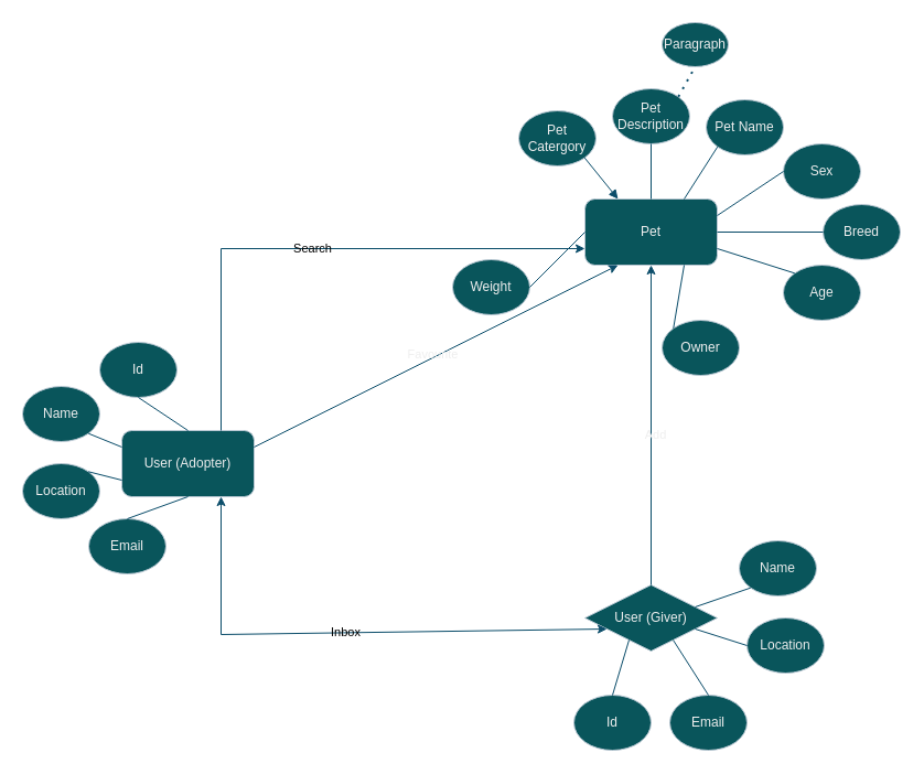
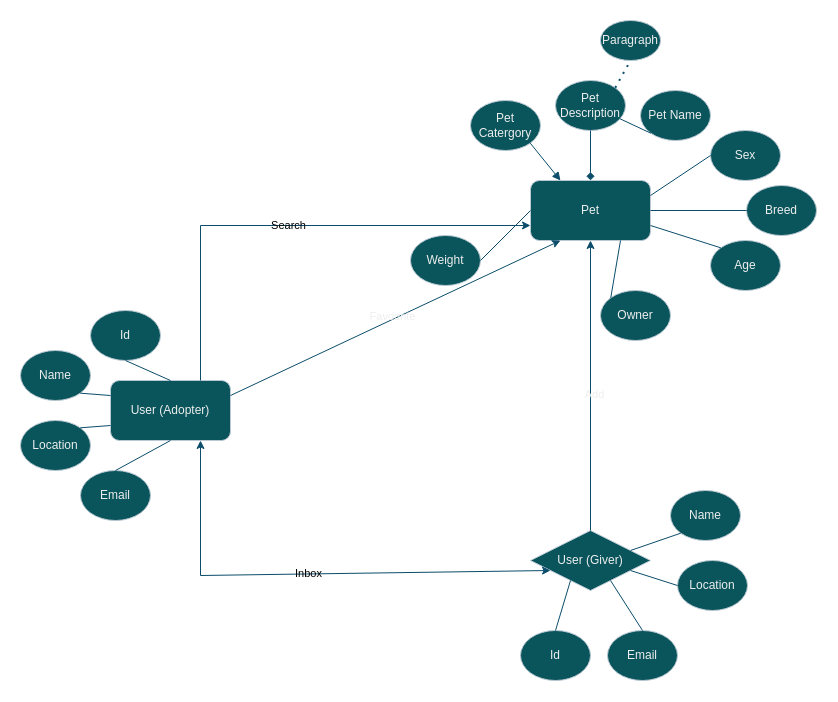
  <mxCell id="0" />
  <mxCell id="1" parent="0" />
  <mxCell id="2" value="Pet" style="rounded=1;whiteSpace=wrap;html=1;labelBackgroundColor=none;fillColor=#09555B;strokeColor=#BAC8D3;fontColor=#EEEEEE;" vertex="1" parent="1"><mxGeometry x="530" y="180" width="120" height="60" as="geometry" /></mxCell>
  <mxCell id="3" value="Pet Catergory" style="ellipse;whiteSpace=wrap;html=1;labelBackgroundColor=none;fillColor=#09555B;strokeColor=#BAC8D3;fontColor=#EEEEEE;" vertex="1" parent="1"><mxGeometry x="470" y="100" width="70" height="50" as="geometry" /></mxCell>
  <mxCell id="4" value="Pet Description" style="ellipse;whiteSpace=wrap;html=1;labelBackgroundColor=none;fillColor=#09555B;strokeColor=#BAC8D3;fontColor=#EEEEEE;" vertex="1" parent="1"><mxGeometry x="555" y="80" width="70" height="50" as="geometry" /></mxCell>
  <mxCell id="5" value="Pet Name" style="ellipse;whiteSpace=wrap;html=1;labelBackgroundColor=none;fillColor=#09555B;strokeColor=#BAC8D3;fontColor=#EEEEEE;" vertex="1" parent="1"><mxGeometry x="640" y="90" width="70" height="50" as="geometry" /></mxCell>
  <mxCell id="6" value="Sex" style="ellipse;whiteSpace=wrap;html=1;labelBackgroundColor=none;fillColor=#09555B;strokeColor=#BAC8D3;fontColor=#EEEEEE;" vertex="1" parent="1"><mxGeometry x="710" y="130" width="70" height="50" as="geometry" /></mxCell>
- <mxCell id="7" value="User (Adopter)" style="rounded=1;whiteSpace=wrap;html=1;labelBackgroundColor=none;fillColor=#09555B;strokeColor=#BAC8D3;fontColor=#EEEEEE;" vertex="1" parent="1"><mxGeometry x="110" y="390" width="120" height="60" as="geometry" /></mxCell>
+ <mxCell id="7" value="User (Adopter)" style="rounded=1;whiteSpace=wrap;html=1;labelBackgroundColor=none;fillColor=#09555B;strokeColor=#BAC8D3;fontColor=#EEEEEE;" vertex="1" parent="1"><mxGeometry x="110" y="380" width="120" height="60" as="geometry" /></mxCell>
  <mxCell id="8" value="Breed" style="ellipse;whiteSpace=wrap;html=1;labelBackgroundColor=none;fillColor=#09555B;strokeColor=#BAC8D3;fontColor=#EEEEEE;" vertex="1" parent="1"><mxGeometry x="746" y="185" width="70" height="50" as="geometry" /></mxCell>
  <mxCell id="9" value="Weight" style="ellipse;whiteSpace=wrap;html=1;labelBackgroundColor=none;fillColor=#09555B;strokeColor=#BAC8D3;fontColor=#EEEEEE;" vertex="1" parent="1"><mxGeometry x="410" y="235" width="70" height="50" as="geometry" /></mxCell>
  <mxCell id="10" value="Age" style="ellipse;whiteSpace=wrap;html=1;labelBackgroundColor=none;fillColor=#09555B;strokeColor=#BAC8D3;fontColor=#EEEEEE;" vertex="1" parent="1"><mxGeometry x="710" y="240" width="70" height="50" as="geometry" /></mxCell>
  <mxCell id="11" value="Owner" style="ellipse;whiteSpace=wrap;html=1;labelBackgroundColor=none;fillColor=#09555B;strokeColor=#BAC8D3;fontColor=#EEEEEE;" vertex="1" parent="1"><mxGeometry x="600" y="290" width="70" height="50" as="geometry" /></mxCell>
  <mxCell id="12" value="" style="endArrow=none;html=1;rounded=0;entryX=1;entryY=0.5;entryDx=0;entryDy=0;exitX=0;exitY=0.5;exitDx=0;exitDy=0;labelBackgroundColor=none;fontColor=default;strokeColor=#0B4D6A;" edge="1" parent="1" source="2" target="9"><mxGeometry width="50" height="50" relative="1" as="geometry"><mxPoint x="400" y="360" as="sourcePoint" /><mxPoint x="450" y="310" as="targetPoint" /></mxGeometry></mxCell>
  <mxCell id="13" value="" style="endArrow=block;html=1;rounded=0;entryX=0.25;entryY=0;entryDx=0;entryDy=0;exitX=1;exitY=1;exitDx=0;exitDy=0;labelBackgroundColor=none;fontColor=default;strokeColor=#0B4D6A;" edge="1" parent="1" source="3" target="2"><mxGeometry width="50" height="50" relative="1" as="geometry"><mxPoint x="540" y="220" as="sourcePoint" /><mxPoint x="490" y="185" as="targetPoint" /></mxGeometry></mxCell>
- <mxCell id="14" value="" style="endArrow=none;html=1;rounded=0;entryX=0.5;entryY=0;entryDx=0;entryDy=0;exitX=0.5;exitY=1;exitDx=0;exitDy=0;labelBackgroundColor=none;fontColor=default;strokeColor=#0B4D6A;" edge="1" parent="1" source="4" target="2"><mxGeometry width="50" height="50" relative="1" as="geometry"><mxPoint x="550" y="230" as="sourcePoint" /><mxPoint x="500" y="195" as="targetPoint" /></mxGeometry></mxCell>
- <mxCell id="15" value="" style="endArrow=none;html=1;rounded=0;entryX=0.75;entryY=0;entryDx=0;entryDy=0;exitX=0;exitY=1;exitDx=0;exitDy=0;labelBackgroundColor=none;fontColor=default;strokeColor=#0B4D6A;" edge="1" parent="1" source="5" target="2"><mxGeometry width="50" height="50" relative="1" as="geometry"><mxPoint x="560" y="240" as="sourcePoint" /><mxPoint x="510" y="205" as="targetPoint" /></mxGeometry></mxCell>
+ <mxCell id="14" value="" style="endArrow=diamond;html=1;rounded=0;entryX=0.5;entryY=0;entryDx=0;entryDy=0;exitX=0.5;exitY=1;exitDx=0;exitDy=0;labelBackgroundColor=none;fontColor=default;strokeColor=#0B4D6A;" edge="1" parent="1" source="4" target="2"><mxGeometry width="50" height="50" relative="1" as="geometry"><mxPoint x="550" y="230" as="sourcePoint" /><mxPoint x="500" y="195" as="targetPoint" /></mxGeometry></mxCell>
+ <mxCell id="15" value="" style="endArrow=none;html=1;rounded=0;exitX=0;exitY=1;exitDx=0;exitDy=0;labelBackgroundColor=none;fontColor=default;strokeColor=#0B4D6A;" edge="1" parent="1" source="5" target="4"><mxGeometry width="50" height="50" relative="1" as="geometry"><mxPoint x="560" y="240" as="sourcePoint" /><mxPoint x="510" y="205" as="targetPoint" /></mxGeometry></mxCell>
  <mxCell id="16" value="" style="endArrow=none;html=1;rounded=0;entryX=1;entryY=0.25;entryDx=0;entryDy=0;exitX=0;exitY=0.5;exitDx=0;exitDy=0;labelBackgroundColor=none;fontColor=default;strokeColor=#0B4D6A;" edge="1" parent="1" source="6" target="2"><mxGeometry width="50" height="50" relative="1" as="geometry"><mxPoint x="570" y="250" as="sourcePoint" /><mxPoint x="520" y="215" as="targetPoint" /></mxGeometry></mxCell>
  <mxCell id="17" value="" style="endArrow=none;html=1;rounded=0;entryX=1;entryY=0.5;entryDx=0;entryDy=0;exitX=0;exitY=0.5;exitDx=0;exitDy=0;labelBackgroundColor=none;fontColor=default;strokeColor=#0B4D6A;" edge="1" parent="1" source="8" target="2"><mxGeometry width="50" height="50" relative="1" as="geometry"><mxPoint x="580" y="260" as="sourcePoint" /><mxPoint x="530" y="225" as="targetPoint" /></mxGeometry></mxCell>
  <mxCell id="18" value="Id" style="ellipse;whiteSpace=wrap;html=1;labelBackgroundColor=none;fillColor=#09555B;strokeColor=#BAC8D3;fontColor=#EEEEEE;" vertex="1" parent="1"><mxGeometry x="90" y="310" width="70" height="50" as="geometry" /></mxCell>
  <mxCell id="19" value="Name" style="ellipse;whiteSpace=wrap;html=1;labelBackgroundColor=none;fillColor=#09555B;strokeColor=#BAC8D3;fontColor=#EEEEEE;" vertex="1" parent="1"><mxGeometry x="20" y="350" width="70" height="50" as="geometry" /></mxCell>
  <mxCell id="20" value="Location" style="ellipse;whiteSpace=wrap;html=1;labelBackgroundColor=none;fillColor=#09555B;strokeColor=#BAC8D3;fontColor=#EEEEEE;" vertex="1" parent="1"><mxGeometry x="20" y="420" width="70" height="50" as="geometry" /></mxCell>
  <mxCell id="21" value="" style="endArrow=none;html=1;rounded=0;entryX=1;entryY=0.75;entryDx=0;entryDy=0;exitX=0;exitY=0;exitDx=0;exitDy=0;labelBackgroundColor=none;fontColor=default;strokeColor=#0B4D6A;" edge="1" parent="1" source="10" target="2"><mxGeometry width="50" height="50" relative="1" as="geometry"><mxPoint x="756" y="220" as="sourcePoint" /><mxPoint x="660" y="220" as="targetPoint" /></mxGeometry></mxCell>
  <mxCell id="22" value="" style="endArrow=none;html=1;rounded=0;entryX=0.75;entryY=1;entryDx=0;entryDy=0;exitX=0;exitY=0;exitDx=0;exitDy=0;labelBackgroundColor=none;fontColor=default;strokeColor=#0B4D6A;" edge="1" parent="1" source="11" target="2"><mxGeometry width="50" height="50" relative="1" as="geometry"><mxPoint x="766" y="230" as="sourcePoint" /><mxPoint x="670" y="230" as="targetPoint" /></mxGeometry></mxCell>
  <mxCell id="23" value="Email" style="ellipse;whiteSpace=wrap;html=1;labelBackgroundColor=none;fillColor=#09555B;strokeColor=#BAC8D3;fontColor=#EEEEEE;" vertex="1" parent="1"><mxGeometry x="80" y="470" width="70" height="50" as="geometry" /></mxCell>
  <mxCell id="24" value="" style="endArrow=none;html=1;rounded=0;exitX=0.5;exitY=1;exitDx=0;exitDy=0;entryX=0.5;entryY=0;entryDx=0;entryDy=0;labelBackgroundColor=none;fontColor=default;strokeColor=#0B4D6A;" edge="1" parent="1" source="18" target="7"><mxGeometry width="50" height="50" relative="1" as="geometry"><mxPoint x="380" y="290" as="sourcePoint" /><mxPoint x="430" y="240" as="targetPoint" /></mxGeometry></mxCell>
  <mxCell id="25" value="" style="endArrow=none;html=1;rounded=0;exitX=1;exitY=1;exitDx=0;exitDy=0;entryX=0;entryY=0.25;entryDx=0;entryDy=0;labelBackgroundColor=none;fontColor=default;strokeColor=#0B4D6A;" edge="1" parent="1" source="19" target="7"><mxGeometry width="50" height="50" relative="1" as="geometry"><mxPoint x="170" y="362" as="sourcePoint" /><mxPoint x="180" y="390" as="targetPoint" /></mxGeometry></mxCell>
  <mxCell id="26" value="" style="endArrow=none;html=1;rounded=0;exitX=1;exitY=0;exitDx=0;exitDy=0;entryX=0;entryY=0.75;entryDx=0;entryDy=0;labelBackgroundColor=none;fontColor=default;strokeColor=#0B4D6A;" edge="1" parent="1" source="20" target="7"><mxGeometry width="50" height="50" relative="1" as="geometry"><mxPoint x="90" y="402" as="sourcePoint" /><mxPoint x="120" y="405" as="targetPoint" /></mxGeometry></mxCell>
  <mxCell id="27" value="" style="endArrow=none;html=1;rounded=0;exitX=0.5;exitY=0;exitDx=0;exitDy=0;entryX=0.5;entryY=1;entryDx=0;entryDy=0;labelBackgroundColor=none;fontColor=default;strokeColor=#0B4D6A;" edge="1" parent="1" source="23" target="7"><mxGeometry width="50" height="50" relative="1" as="geometry"><mxPoint x="90" y="438" as="sourcePoint" /><mxPoint x="120" y="435" as="targetPoint" /></mxGeometry></mxCell>
  <mxCell id="28" value="User (Giver)" style="rhombus;whiteSpace=wrap;html=1;labelBackgroundColor=none;fillColor=#09555B;strokeColor=#BAC8D3;fontColor=#EEEEEE;" vertex="1" parent="1"><mxGeometry x="530" y="530" width="120" height="60" as="geometry" /></mxCell>
  <mxCell id="29" value="Id" style="ellipse;whiteSpace=wrap;html=1;labelBackgroundColor=none;fillColor=#09555B;strokeColor=#BAC8D3;fontColor=#EEEEEE;" vertex="1" parent="1"><mxGeometry x="520" y="630" width="70" height="50" as="geometry" /></mxCell>
  <mxCell id="30" value="Name" style="ellipse;whiteSpace=wrap;html=1;labelBackgroundColor=none;fillColor=#09555B;strokeColor=#BAC8D3;fontColor=#EEEEEE;" vertex="1" parent="1"><mxGeometry x="670" y="490" width="70" height="50" as="geometry" /></mxCell>
  <mxCell id="31" value="Location" style="ellipse;whiteSpace=wrap;html=1;labelBackgroundColor=none;fillColor=#09555B;strokeColor=#BAC8D3;fontColor=#EEEEEE;" vertex="1" parent="1"><mxGeometry x="677" y="560" width="70" height="50" as="geometry" /></mxCell>
  <mxCell id="32" value="Email" style="ellipse;whiteSpace=wrap;html=1;labelBackgroundColor=none;fillColor=#09555B;strokeColor=#BAC8D3;fontColor=#EEEEEE;" vertex="1" parent="1"><mxGeometry x="607" y="630" width="70" height="50" as="geometry" /></mxCell>
  <mxCell id="33" value="" style="endArrow=none;html=1;rounded=0;exitX=0.5;exitY=0;exitDx=0;exitDy=0;entryX=0.25;entryY=1;entryDx=0;entryDy=0;labelBackgroundColor=none;fontColor=default;strokeColor=#0B4D6A;" edge="1" parent="1" source="29" target="28"><mxGeometry width="50" height="50" relative="1" as="geometry"><mxPoint x="800" y="440" as="sourcePoint" /><mxPoint x="850" y="390" as="targetPoint" /></mxGeometry></mxCell>
  <mxCell id="34" value="" style="endArrow=none;html=1;rounded=0;exitX=0.5;exitY=0;exitDx=0;exitDy=0;entryX=0.75;entryY=1;entryDx=0;entryDy=0;labelBackgroundColor=none;fontColor=default;strokeColor=#0B4D6A;" edge="1" parent="1" source="32" target="28"><mxGeometry width="50" height="50" relative="1" as="geometry"><mxPoint x="510" y="588" as="sourcePoint" /><mxPoint x="540" y="585" as="targetPoint" /></mxGeometry></mxCell>
  <mxCell id="35" value="" style="endArrow=none;html=1;rounded=0;exitX=1;exitY=0.25;exitDx=0;exitDy=0;entryX=0;entryY=1;entryDx=0;entryDy=0;labelBackgroundColor=none;fontColor=default;strokeColor=#0B4D6A;" edge="1" parent="1" source="28" target="30"><mxGeometry width="50" height="50" relative="1" as="geometry"><mxPoint x="565" y="640" as="sourcePoint" /><mxPoint x="570" y="600" as="targetPoint" /></mxGeometry></mxCell>
  <mxCell id="36" value="" style="endArrow=none;html=1;rounded=0;exitX=1;exitY=0.75;exitDx=0;exitDy=0;entryX=0;entryY=0.5;entryDx=0;entryDy=0;labelBackgroundColor=none;fontColor=default;strokeColor=#0B4D6A;" edge="1" parent="1" source="28" target="31"><mxGeometry width="50" height="50" relative="1" as="geometry"><mxPoint x="660" y="555" as="sourcePoint" /><mxPoint x="690" y="542" as="targetPoint" /></mxGeometry></mxCell>
  <mxCell id="37" value="Inbox" style="endArrow=classic;startArrow=classic;html=1;rounded=0;exitX=0.75;exitY=1;exitDx=0;exitDy=0;entryX=0;entryY=0.75;entryDx=0;entryDy=0;labelBackgroundColor=none;fontColor=default;strokeColor=#0B4D6A;" edge="1" parent="1" source="7" target="28"><mxGeometry width="50" height="50" relative="1" as="geometry"><mxPoint x="380" y="390" as="sourcePoint" /><mxPoint x="430" y="340" as="targetPoint" /><Array as="points"><mxPoint x="200" y="575" /></Array></mxGeometry></mxCell>
  <mxCell id="38" value="Search" style="endArrow=classic;html=1;rounded=0;exitX=0.75;exitY=0;exitDx=0;exitDy=0;entryX=0;entryY=0.75;entryDx=0;entryDy=0;labelBackgroundColor=none;fontColor=default;strokeColor=#0B4D6A;" edge="1" parent="1" source="7" target="2"><mxGeometry width="50" height="50" relative="1" as="geometry"><mxPoint x="380" y="390" as="sourcePoint" /><mxPoint x="430" y="340" as="targetPoint" /><Array as="points"><mxPoint x="200" y="225" /></Array></mxGeometry></mxCell>
  <mxCell id="39" value="" style="endArrow=classic;html=1;rounded=0;entryX=0.5;entryY=1;entryDx=0;entryDy=0;exitX=0.5;exitY=0;exitDx=0;exitDy=0;labelBackgroundColor=none;fontColor=default;strokeColor=#0B4D6A;" edge="1" parent="1" source="28" target="2"><mxGeometry width="50" height="50" relative="1" as="geometry"><mxPoint x="380" y="390" as="sourcePoint" /><mxPoint x="430" y="340" as="targetPoint" /></mxGeometry></mxCell>
  <mxCell id="40" value="Add" style="edgeLabel;html=1;align=center;verticalAlign=middle;resizable=0;points=[];labelBackgroundColor=none;fontColor=#EEEEEE;" vertex="1" connectable="0" parent="39"><mxGeometry x="-0.055" y="-3" relative="1" as="geometry"><mxPoint as="offset" /></mxGeometry></mxCell>
  <mxCell id="41" value="" style="endArrow=classic;html=1;rounded=0;exitX=1;exitY=0.25;exitDx=0;exitDy=0;entryX=0.25;entryY=1;entryDx=0;entryDy=0;labelBackgroundColor=none;fontColor=default;strokeColor=#0B4D6A;" edge="1" parent="1" source="7" target="2"><mxGeometry width="50" height="50" relative="1" as="geometry"><mxPoint x="380" y="390" as="sourcePoint" /><mxPoint x="430" y="340" as="targetPoint" /></mxGeometry></mxCell>
  <mxCell id="42" value="Favourite" style="edgeLabel;html=1;align=center;verticalAlign=middle;resizable=0;points=[];labelBackgroundColor=none;fontColor=#EEEEEE;" vertex="1" connectable="0" parent="41"><mxGeometry x="-0.014" y="3" relative="1" as="geometry"><mxPoint as="offset" /></mxGeometry></mxCell>
  <mxCell id="43" value="Paragraph" style="ellipse;whiteSpace=wrap;html=1;labelBackgroundColor=none;fillColor=#09555B;strokeColor=#BAC8D3;fontColor=#EEEEEE;" vertex="1" parent="1"><mxGeometry x="600" y="20" width="60" height="40" as="geometry" /></mxCell>
  <mxCell id="44" value="" style="endArrow=none;dashed=1;html=1;dashPattern=1 3;strokeWidth=2;rounded=0;exitX=1;exitY=0;exitDx=0;exitDy=0;entryX=0.5;entryY=1;entryDx=0;entryDy=0;labelBackgroundColor=none;fontColor=default;strokeColor=#0B4D6A;" edge="1" parent="1" source="4" target="43"><mxGeometry width="50" height="50" relative="1" as="geometry"><mxPoint x="575" y="98" as="sourcePoint" /><mxPoint x="566" y="70" as="targetPoint" /></mxGeometry></mxCell>
